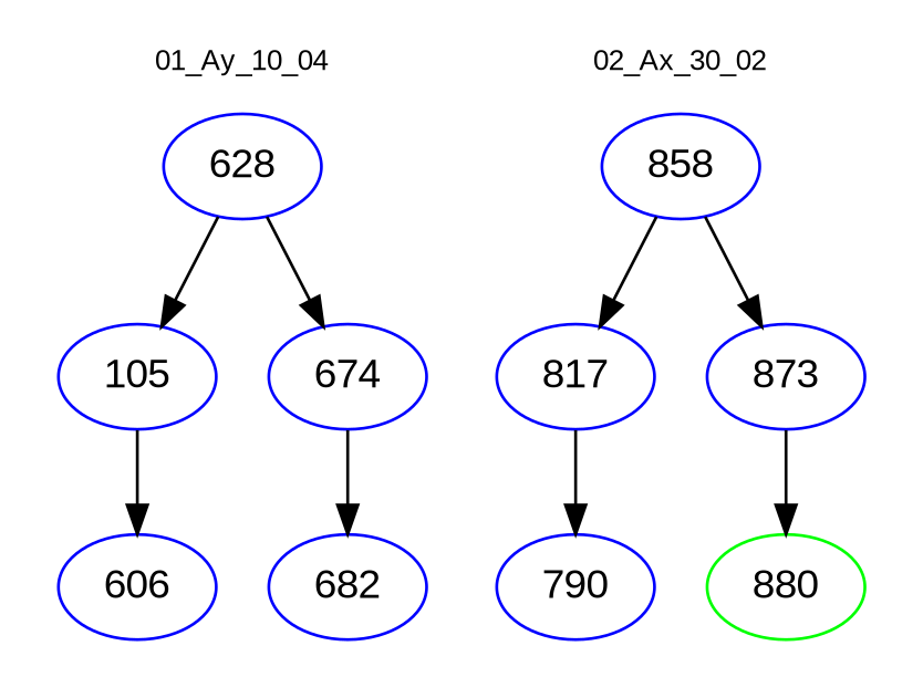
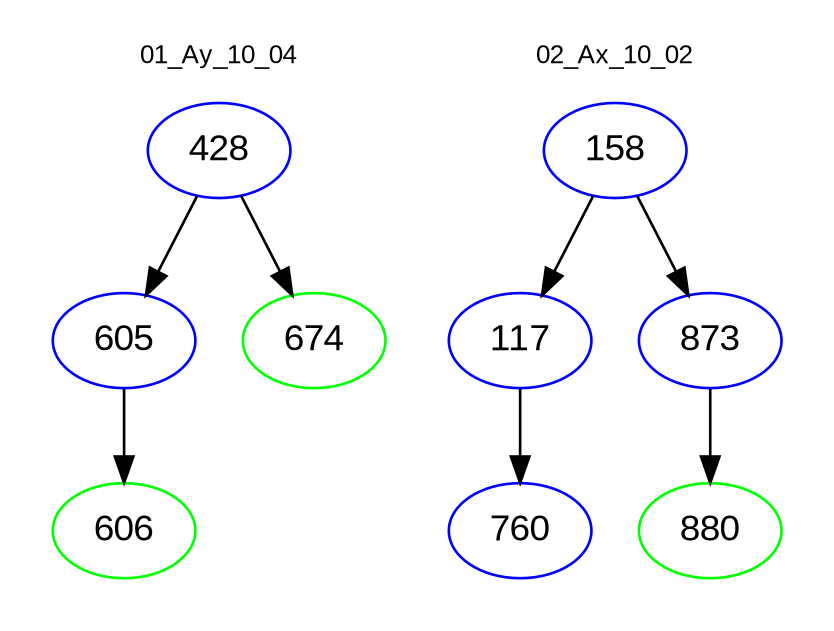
  digraph {
    fontname="Liberation Sans"
    node [color=blue fontname="Liberation Sans"]
    edge [color=black fontname="Liberation Sans"]
-   n1 [label=628]
-   n2 [label=105]
-   n3 [label=674]
-   n4 [label=606]
-   n5 [label=682]
-   n6 [label=858]
-   n7 [label=817]
+   n1 [label=428]
+   n2 [label=605]
+   n3 [color=green label=674]
+   n4 [color=green label=606]
+   n6 [label=158]
+   n7 [label=117]
    n8 [label=873]
-   n9 [label=790]
+   n9 [label=760]
    n10 [color=green label=880]
    subgraph cluster_1 {
      color=white
      fontsize=10
      label="01_Ay_10_04"
      n1
      n2
      n3
      n4
-     n5
    }
    subgraph cluster_2 {
      color=white
      fontsize=10
-     label="02_Ax_30_02"
+     label="02_Ax_10_02"
      n6
      n7
      n8
      n9
      n10
    }
    n1 -> n2
    n1 -> n3
    n2 -> n4
-   n3 -> n5
    n6 -> n7
    n6 -> n8
    n7 -> n9
    n8 -> n10
  }
